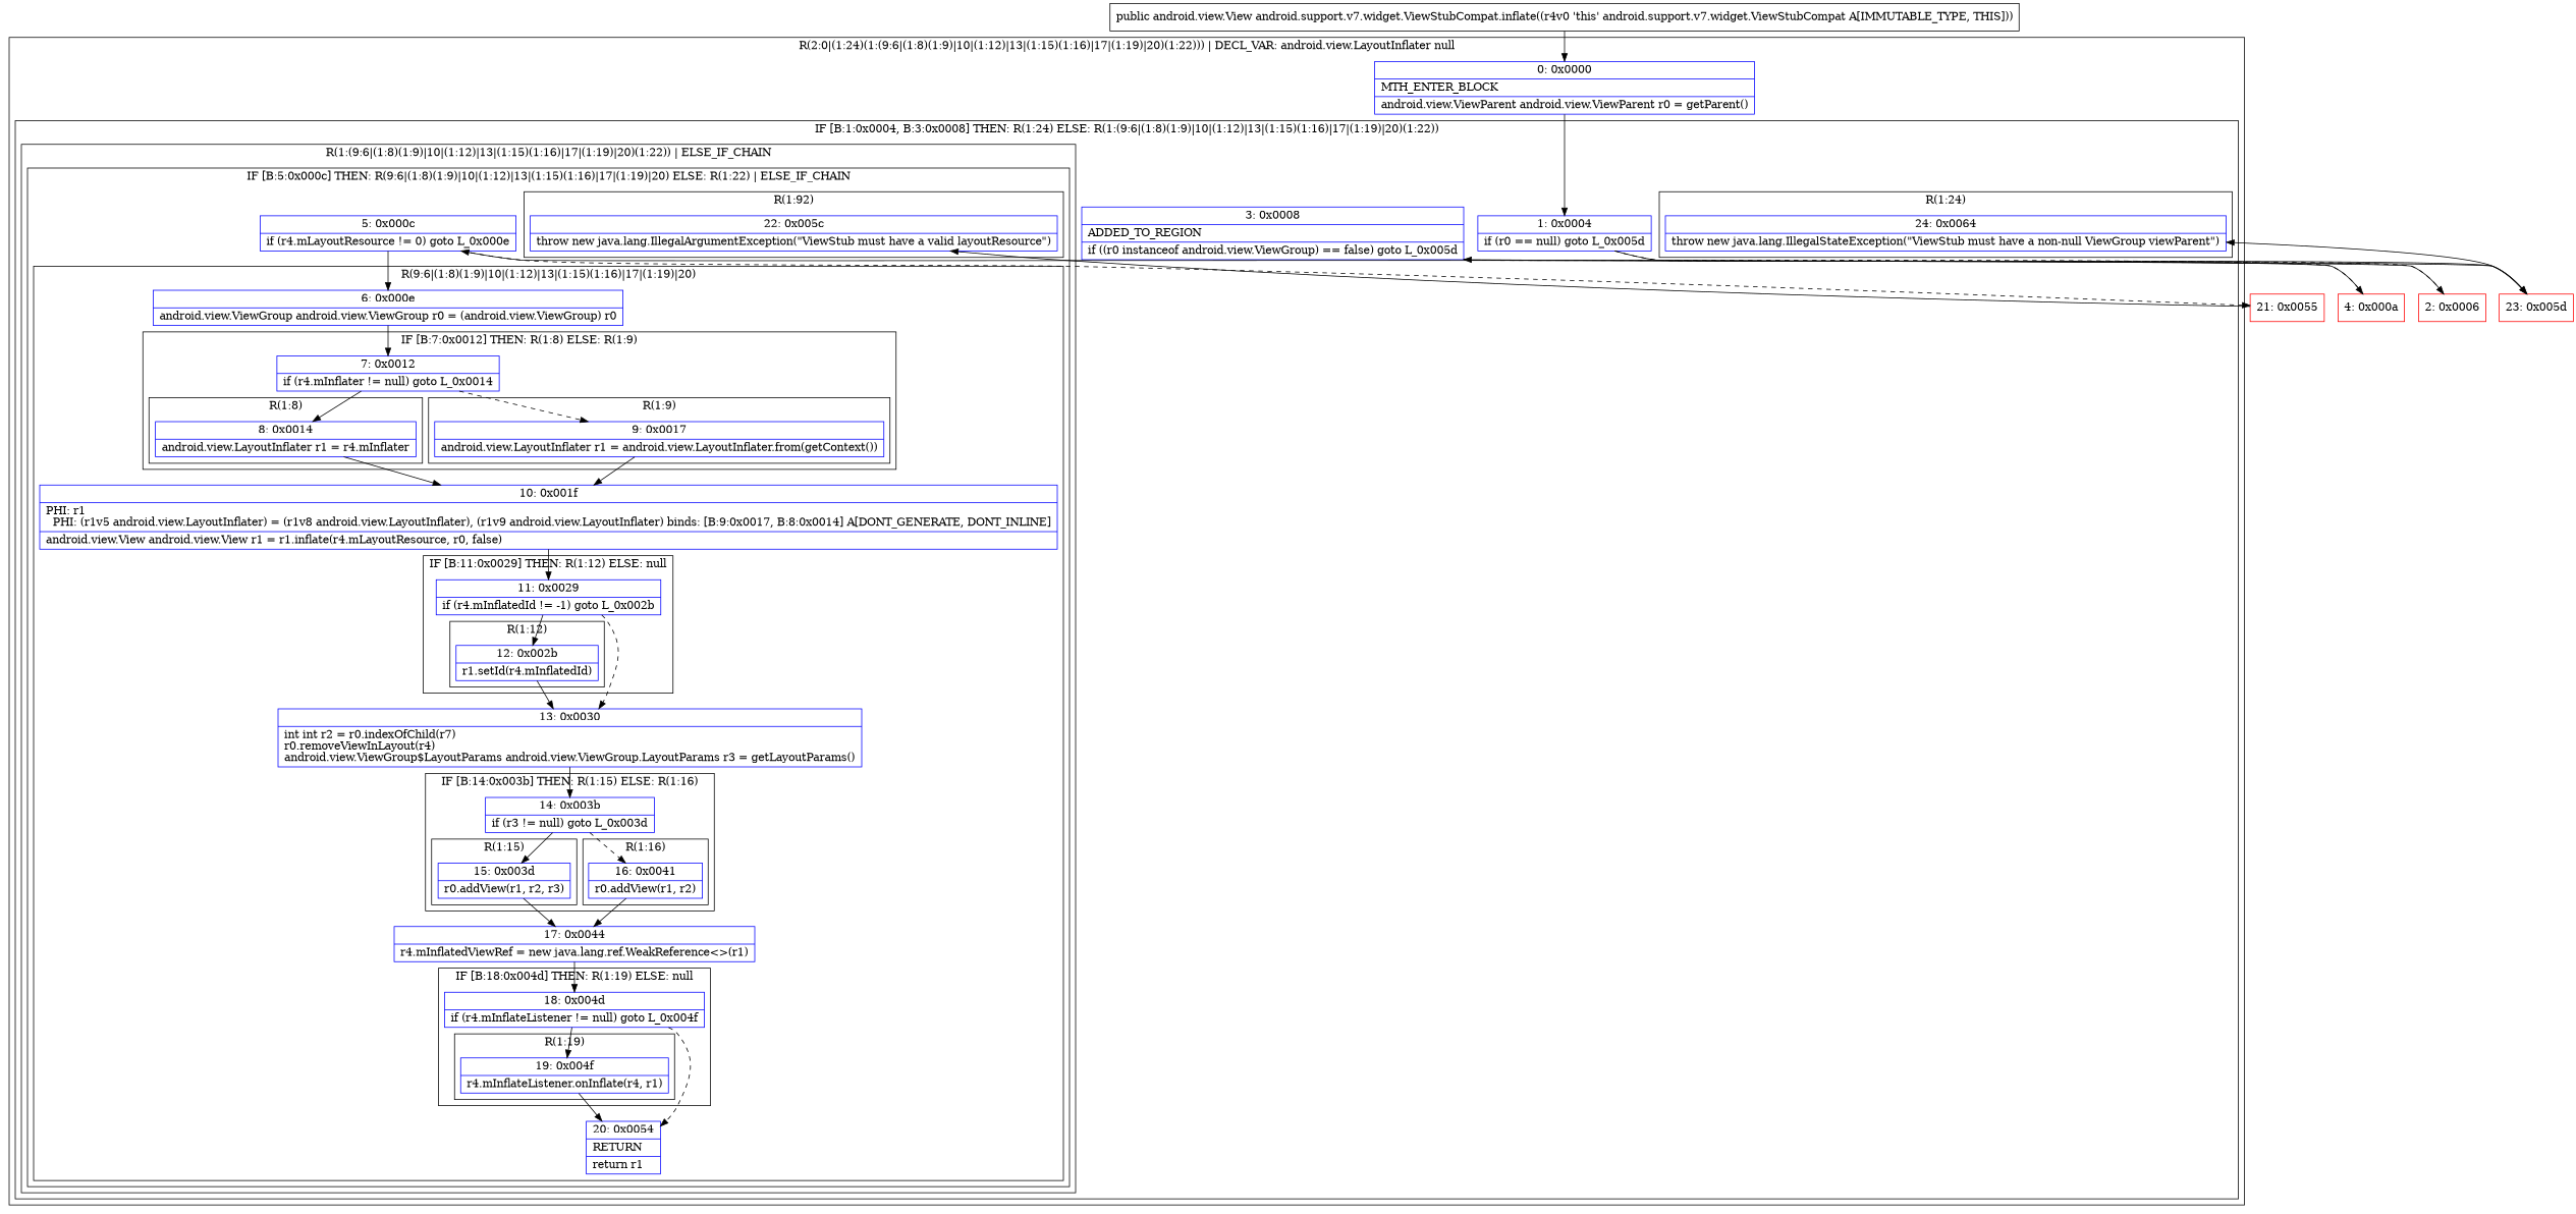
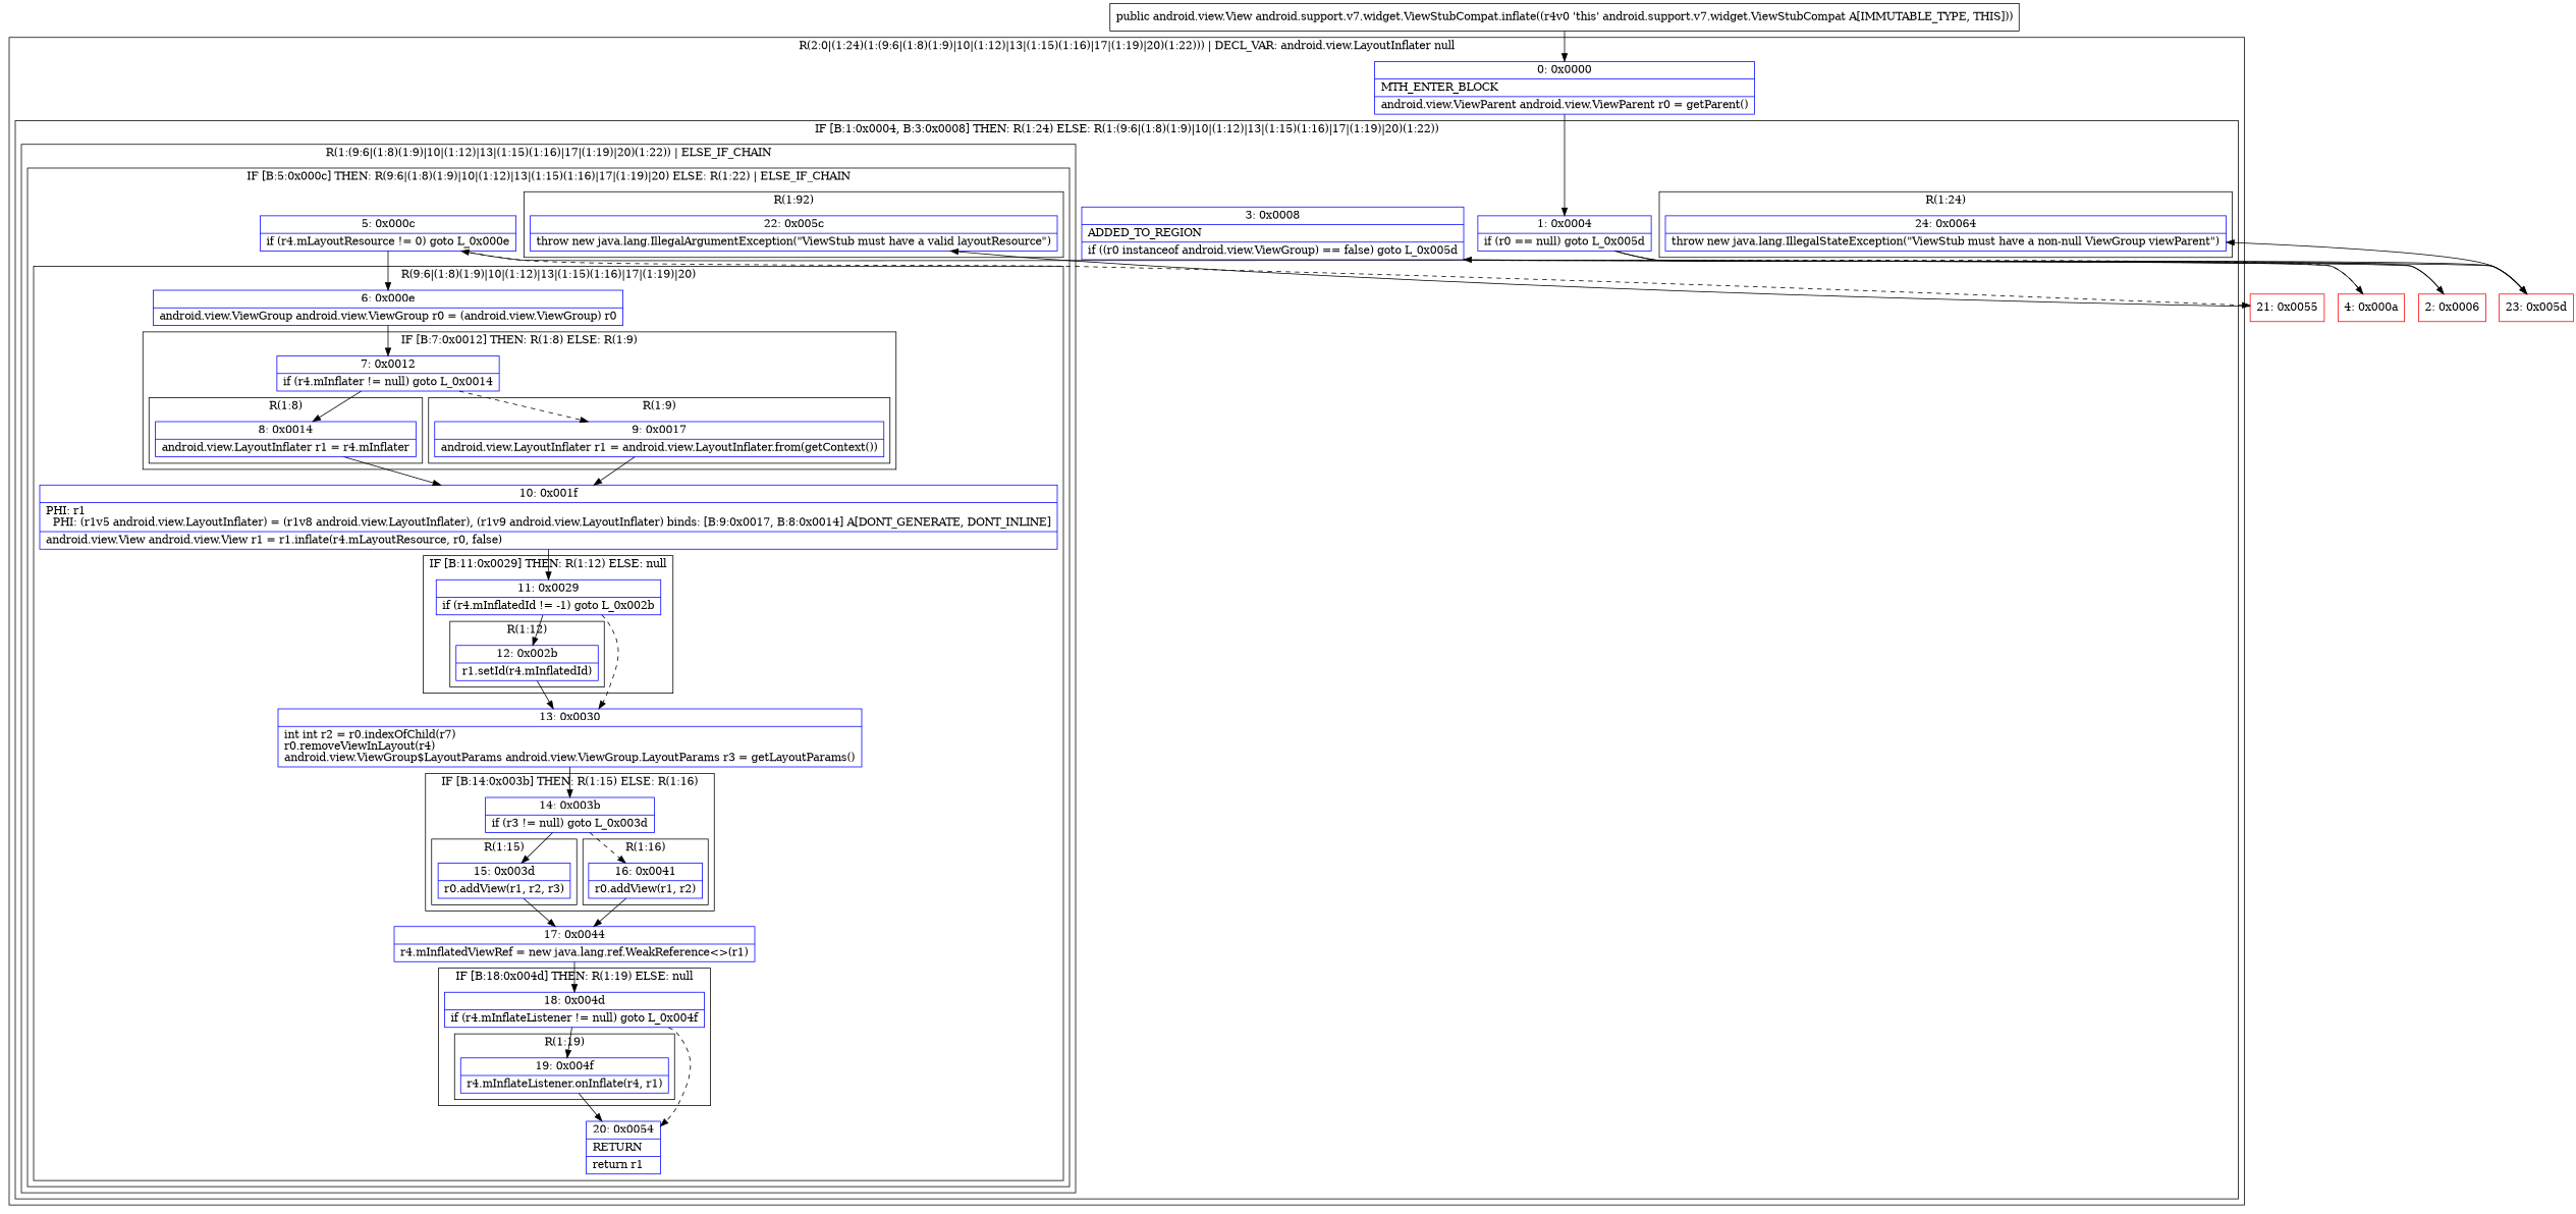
  digraph {
    node [color=blue shape=record]
    n1 [label="{24\:\ 0x0064|throw new java.lang.IllegalStateException(\"ViewStub must have a non\-null ViewGroup viewParent\")\l}"]
    n2 [label="{8\:\ 0x0014|android.view.LayoutInflater r1 = r4.mInflater\l}"]
    n3 [label="{9\:\ 0x0017|android.view.LayoutInflater r1 = android.view.LayoutInflater.from(getContext())\l}"]
    n4 [label="{7\:\ 0x0012|if (r4.mInflater != null) goto L_0x0014\l}"]
    n5 [label="{12\:\ 0x002b|r1.setId(r4.mInflatedId)\l}"]
    n6 [label="{11\:\ 0x0029|if (r4.mInflatedId != \-1) goto L_0x002b\l}"]
    n7 [label="{15\:\ 0x003d|r0.addView(r1, r2, r3)\l}"]
    n8 [label="{16\:\ 0x0041|r0.addView(r1, r2)\l}"]
    n9 [label="{14\:\ 0x003b|if (r3 != null) goto L_0x003d\l}"]
    n10 [label="{19\:\ 0x004f|r4.mInflateListener.onInflate(r4, r1)\l}"]
    n11 [label="{18\:\ 0x004d|if (r4.mInflateListener != null) goto L_0x004f\l}"]
    n12 [label="{6\:\ 0x000e|android.view.ViewGroup android.view.ViewGroup r0 = (android.view.ViewGroup) r0\l}"]
    n13 [label="{10\:\ 0x001f|PHI: r1 \l  PHI: (r1v5 android.view.LayoutInflater) = (r1v8 android.view.LayoutInflater), (r1v9 android.view.LayoutInflater) binds: [B:9:0x0017, B:8:0x0014] A[DONT_GENERATE, DONT_INLINE]\l|android.view.View android.view.View r1 = r1.inflate(r4.mLayoutResource, r0, false)\l}"]
    n14 [label="{13\:\ 0x0030|int int r2 = r0.indexOfChild(r7)\lr0.removeViewInLayout(r4)\landroid.view.ViewGroup$LayoutParams android.view.ViewGroup.LayoutParams r3 = getLayoutParams()\l}"]
    n15 [label="{17\:\ 0x0044|r4.mInflatedViewRef = new java.lang.ref.WeakReference\<\>(r1)\l}"]
    n16 [label="{20\:\ 0x0054|RETURN\l|return r1\l}"]
    n17 [label="{22\:\ 0x005c|throw new java.lang.IllegalArgumentException(\"ViewStub must have a valid layoutResource\")\l}"]
    n18 [label="{5\:\ 0x000c|if (r4.mLayoutResource != 0) goto L_0x000e\l}"]
    n19 [label="{1\:\ 0x0004|if (r0 == null) goto L_0x005d\l}"]
    n20 [label="{3\:\ 0x0008|ADDED_TO_REGION\l|if ((r0 instanceof android.view.ViewGroup) == false) goto L_0x005d\l}"]
    n21 [label="{0\:\ 0x0000|MTH_ENTER_BLOCK\l|android.view.ViewParent android.view.ViewParent r0 = getParent()\l}"]
    n22 [color=red label="{21\:\ 0x0055}"]
    n23 [color=red label="{2\:\ 0x0006}"]
    n24 [color=red label="{23\:\ 0x005d}"]
    n25 [color=red label="{4\:\ 0x000a}"]
    n26 [label="{public android.view.View android.support.v7.widget.ViewStubCompat.inflate((r4v0 'this' android.support.v7.widget.ViewStubCompat A[IMMUTABLE_TYPE, THIS])) }" color=""]
    subgraph cluster_1 {
      label="R(2:0|(1:24)(1:(9:6|(1:8)(1:9)|10|(1:12)|13|(1:15)(1:16)|17|(1:19)|20)(1:22))) | DECL_VAR: android.view.LayoutInflater null\l"
      n21
      subgraph cluster_2 {
        label="IF [B:1:0x0004, B:3:0x0008] THEN: R(1:24) ELSE: R(1:(9:6|(1:8)(1:9)|10|(1:12)|13|(1:15)(1:16)|17|(1:19)|20)(1:22))"
        n19
        n20
        subgraph cluster_3 {
          label="R(1:24)"
          n1
        }
        subgraph cluster_4 {
          label="R(1:(9:6|(1:8)(1:9)|10|(1:12)|13|(1:15)(1:16)|17|(1:19)|20)(1:22)) | ELSE_IF_CHAIN\l"
          subgraph cluster_5 {
            label="IF [B:5:0x000c] THEN: R(9:6|(1:8)(1:9)|10|(1:12)|13|(1:15)(1:16)|17|(1:19)|20) ELSE: R(1:22) | ELSE_IF_CHAIN\l"
            n18
            subgraph cluster_6 {
              label="R(9:6|(1:8)(1:9)|10|(1:12)|13|(1:15)(1:16)|17|(1:19)|20)"
              n12
              n13
              n14
              n15
              n16
              subgraph cluster_7 {
                label="IF [B:7:0x0012] THEN: R(1:8) ELSE: R(1:9)"
                n4
                subgraph cluster_8 {
                  label="R(1:8)"
                  n2
                }
                subgraph cluster_9 {
                  label="R(1:9)"
                  n3
                }
              }
              subgraph cluster_10 {
                label="IF [B:11:0x0029] THEN: R(1:12) ELSE: null"
                n6
                subgraph cluster_11 {
                  label="R(1:12)"
                  n5
                }
              }
              subgraph cluster_12 {
                label="IF [B:14:0x003b] THEN: R(1:15) ELSE: R(1:16)"
                n9
                subgraph cluster_13 {
                  label="R(1:15)"
                  n7
                }
                subgraph cluster_14 {
                  label="R(1:16)"
                  n8
                }
              }
              subgraph cluster_15 {
                label="IF [B:18:0x004d] THEN: R(1:19) ELSE: null"
                n11
                subgraph cluster_16 {
                  label="R(1:19)"
                  n10
                }
              }
            }
            subgraph cluster_17 {
              label="R(1:92)"
              n17
            }
          }
        }
      }
    }
    n2 -> n13
    n3 -> n13
    n4 -> n2
    n4 -> n3 [style=dashed]
    n5 -> n14
    n6 -> n5
    n6 -> n14 [style=dashed]
    n7 -> n15
    n8 -> n15
    n9 -> n7
    n9 -> n8 [style=dashed]
    n10 -> n16
    n11 -> n10
    n11 -> n16 [style=dashed]
    n12 -> n4
    n13 -> n6
    n14 -> n9
    n15 -> n11
    n18 -> n12
    n18 -> n22 [style=dashed]
-   n19 -> n23 [style=dashed]
+   n19 -> n23 [style=solid]
    n19 -> n24
    n20 -> n24
    n20 -> n25 [style=dashed]
    n21 -> n19
    n22 -> n17
    n23 -> n20
    n24 -> n1
    n25 -> n18
    n26 -> n21
  }
